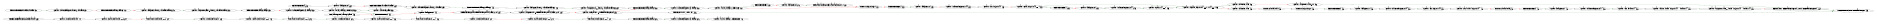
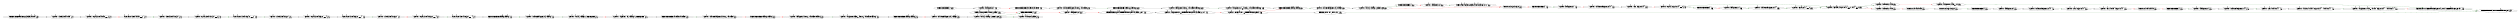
  digraph {
    rankdir=LR
    edge [arrowhead=dot color=darkgreen]
    n1 [label=<(assert,assert(sizeof(double) == 8))<SUB>3444</SUB>>]
    n2 [label=<(&lt;operator&gt;.sizeOf,sizeof(uint64_t))<SUB>3445</SUB>>]
    n3 [label=<(&lt;operator&gt;.equals,sizeof(uint64_t) == 8)<SUB>3445</SUB>>]
    n4 [label=<(assert,assert(sizeof(uint64_t) == 8))<SUB>3445</SUB>>]
    n5 [label=<(&lt;operator&gt;.sizeOf,sizeof(int32_t))<SUB>3446</SUB>>]
    n6 [label=<(&lt;operator&gt;.equals,sizeof(int32_t) == 4)<SUB>3446</SUB>>]
    n7 [label=<(assert,assert(sizeof(int32_t) == 4))<SUB>3446</SUB>>]
    n8 [label=<(&lt;operator&gt;.sizeOf,sizeof(uint32_t))<SUB>3447</SUB>>]
    n9 [label=<(&lt;operator&gt;.equals,sizeof(uint32_t) == 4)<SUB>3447</SUB>>]
    n10 [label=<(assert,assert(sizeof(uint32_t) == 4))<SUB>3447</SUB>>]
    n11 [label=<(FIELD_IDENTIFIER,tif_flags,tif_flags)<SUB>3448</SUB>>]
    n12 [label=<(&lt;operator&gt;.indirectFieldAccess,tif-&gt;tif_flags)<SUB>3448</SUB>>]
    n13 [label=<(RETURN,return (TIFFReadDirEntryErrOk);,return (TIFFReadDirEntryErrOk);)<SUB>3469</SUB>>]
    n14 [label=<(METHOD_RETURN,enum TIFFReadDirEntryErr)<SUB>3439</SUB>>]
    n15 [label=<(&lt;operator&gt;.equals,sizeof(double) == 8)<SUB>3444</SUB>>]
+   n16 [label=<(&lt;operator&gt;.logicalNot,!(tif-&gt;tif_flags &amp; TIFF_BIGTIFF))<SUB>3448</SUB>>]
    n17 [label=<(FIELD_IDENTIFIER,tdir_offset,tdir_offset)<SUB>3451</SUB>>]
    n18 [label=<(&lt;operator&gt;.indirectFieldAccess,direntry-&gt;tdir_offset)<SUB>3451</SUB>>]
    n19 [label=<(FIELD_IDENTIFIER,l,l)<SUB>3459</SUB>>]
    n20 [label=<(&lt;operator&gt;.fieldAccess,m.l)<SUB>3459</SUB>>]
    n21 [label=<(&lt;operator&gt;.and,tif-&gt;tif_flags &amp; TIFF_SWAB)<SUB>3460</SUB>>]
    n22 [label=<(FIELD_IDENTIFIER,i,i)<SUB>3461</SUB>>]
    n23 [label=<(UNKNOWN,int32_t,int32_t)<SUB>3465</SUB>>]
    n24 [label=<(&lt;operator&gt;.fieldAccess,m.i)<SUB>3461</SUB>>]
    n25 [label=<(FIELD_IDENTIFIER,i,i)<SUB>3465</SUB>>]
    n26 [label=<(&lt;operator&gt;.logicalOr,(int32_t)m.i[0] == 0 || m.i[1] == 0)<SUB>3463</SUB>>]
    n27 [label=<(&lt;operator&gt;.indirection,*value)<SUB>3466</SUB>>]
    n28 [label=<(&lt;operator&gt;.indirection,*value)<SUB>3468</SUB>>]
    n29 [label=<(&lt;operator&gt;.assignment,*value = 0.0)<SUB>3466</SUB>>]
    n30 [label=<(UNKNOWN,double,double)<SUB>3468</SUB>>]
    n31 [label=<(&lt;operator&gt;.sizeOf,sizeof(double))<SUB>3444</SUB>>]
    n32 [label=<(&lt;operator&gt;.and,tif-&gt;tif_flags &amp; TIFF_BIGTIFF)<SUB>3448</SUB>>]
    n33 [label=<(&lt;operator&gt;.assignment,offset = direntry-&gt;tdir_offset.toff_long)<SUB>3451</SUB>>]
    n34 [label=<(FIELD_IDENTIFIER,tif_flags,tif_flags)<SUB>3452</SUB>>]
    n35 [label=<(&lt;operator&gt;.indirectFieldAccess,tif-&gt;tif_flags)<SUB>3452</SUB>>]
    n36 [label=<(&lt;operator&gt;.assignment,err = TIFFReadDirEntryData(tif, offset, 8, m.i))<SUB>3454</SUB>>]
    n37 [label=<(&lt;operator&gt;.notEquals,err != TIFFReadDirEntryErrOk)<SUB>3455</SUB>>]
    n38 [label=<(FIELD_IDENTIFIER,tif_flags,tif_flags)<SUB>3460</SUB>>]
    n39 [label=<(RETURN,return (err);,return (err);)<SUB>3456</SUB>>]
    n40 [label=<(&lt;operator&gt;.indirectFieldAccess,tif-&gt;tif_flags)<SUB>3460</SUB>>]
    n41 [label=<(TIFFSwabArrayOfLong,TIFFSwabArrayOfLong(m.i, 2))<SUB>3461</SUB>>]
    n42 [label=<(&lt;operator&gt;.equals,(int32_t)m.i[0] == 0)<SUB>3465</SUB>>]
    n43 [label=<(FIELD_IDENTIFIER,i,i)<SUB>3465</SUB>>]
    n44 [label=<(&lt;operator&gt;.fieldAccess,m.i)<SUB>3465</SUB>>]
    n45 [label=<(&lt;operator&gt;.equals,m.i[1] == 0)<SUB>3465</SUB>>]
    n46 [label=<(&lt;operator&gt;.fieldAccess,direntry-&gt;tdir_offset.toff_long)<SUB>3451</SUB>>]
    n47 [label=<(&lt;operator&gt;.and,tif-&gt;tif_flags &amp; TIFF_SWAB)<SUB>3452</SUB>>]
    n48 [label=<(&lt;operator&gt;.addressOf,&amp;offset)<SUB>3453</SUB>>]
    n49 [label=<(FIELD_IDENTIFIER,i,i)<SUB>3454</SUB>>]
    n50 [label=<(&lt;operator&gt;.fieldAccess,m.i)<SUB>3454</SUB>>]
    n51 [label=<(TIFFReadDirEntryData,TIFFReadDirEntryData(tif, offset, 8, m.i))<SUB>3454</SUB>>]
    n52 [label=<(&lt;operator&gt;.assignment,m.l = direntry-&gt;tdir_offset.toff_long8)<SUB>3459</SUB>>]
    n53 [label=<(&lt;operator&gt;.cast,(int32_t)m.i[0])<SUB>3465</SUB>>]
    n54 [label=<(&lt;operator&gt;.indirectIndexAccess,m.i[1])<SUB>3465</SUB>>]
    n55 [label=<(&lt;operator&gt;.assignment,*value = (double)((int32_t)m.i[0]) / (double)m.i[1])<SUB>3468</SUB>>]
    n56 [label=<(FIELD_IDENTIFIER,toff_long,toff_long)<SUB>3451</SUB>>]
    n57 [label=<(TIFFSwabLong,TIFFSwabLong(&amp;offset))<SUB>3453</SUB>>]
    n58 [label=<(FIELD_IDENTIFIER,tdir_offset,tdir_offset)<SUB>3459</SUB>>]
    n59 [label=<(&lt;operator&gt;.indirectFieldAccess,direntry-&gt;tdir_offset)<SUB>3459</SUB>>]
    n60 [label=<(&lt;operator&gt;.fieldAccess,direntry-&gt;tdir_offset.toff_long8)<SUB>3459</SUB>>]
    n61 [label=<(&lt;operator&gt;.fieldAccess,m.i)<SUB>3465</SUB>>]
    n62 [label=<(&lt;operator&gt;.indirectIndexAccess,m.i[0])<SUB>3465</SUB>>]
    n63 [label=<(UNKNOWN,int32_t,int32_t)<SUB>3468</SUB>>]
    n64 [label=<(&lt;operator&gt;.division,(double)((int32_t)m.i[0]) / (double)m.i[1])<SUB>3468</SUB>>]
    n65 [label=<(FIELD_IDENTIFIER,toff_long8,toff_long8)<SUB>3459</SUB>>]
    n66 [label=<(&lt;operator&gt;.cast,(double)((int32_t)m.i[0]))<SUB>3468</SUB>>]
    n67 [label=<(UNKNOWN,double,double)<SUB>3468</SUB>>]
    n68 [label=<(FIELD_IDENTIFIER,i,i)<SUB>3468</SUB>>]
    n69 [label=<(&lt;operator&gt;.cast,(double)m.i[1])<SUB>3468</SUB>>]
    n70 [label=<(FIELD_IDENTIFIER,i,i)<SUB>3468</SUB>>]
    n71 [label=<(&lt;operator&gt;.cast,(int32_t)m.i[0])<SUB>3468</SUB>>]
    n72 [label=<(&lt;operator&gt;.fieldAccess,m.i)<SUB>3468</SUB>>]
    n73 [label=<(&lt;operator&gt;.indirectIndexAccess,m.i[1])<SUB>3468</SUB>>]
    n74 [label=<(&lt;operator&gt;.fieldAccess,m.i)<SUB>3468</SUB>>]
    n75 [label=<(&lt;operator&gt;.indirectIndexAccess,m.i[0])<SUB>3468</SUB>>]
    n76 [label=<(METHOD,TIFFReadDirEntryCheckedSrational)<SUB>3439</SUB>>]
    n1 -> n2
    n2 -> n3 [arrowhead=tee color=black]
    n3 -> n4
    n4 -> n5 [arrowhead=tee]
    n5 -> n6 [arrowhead=tee color=black]
    n6 -> n7 [arrowhead=tee color=black]
    n7 -> n8 [arrowhead=tee]
    n8 -> n9 [color=red]
    n9 -> n10 [arrowhead=tee]
    n10 -> n11 [arrowhead=tee color=black]
    n11 -> n12
    n12 -> n32 [arrowhead=tee]
    n13 -> n14
    n15 -> n1 [color=red]
+   n16 -> n17 [arrowhead=tee color=black]
    n17 -> n18 [arrowhead=tee]
    n18 -> n56 [arrowhead=tee color=red]
    n19 -> n20 [color=black]
    n20 -> n58 [color=red]
    n21 -> n22 [arrowhead=tee]
    n21 -> n23 [arrowhead=tee color=red]
    n22 -> n24 [color=red]
    n23 -> n25 [color=red]
    n24 -> n41
    n25 -> n61
    n26 -> n27 [arrowhead=tee]
    n26 -> n28 [arrowhead=tee color=red]
    n27 -> n29 [arrowhead=tee color=red]
    n28 -> n30 [arrowhead=tee color=red]
    n29 -> n13
    n30 -> n63 [color=black]
    n31 -> n15 [color=black]
+   n32 -> n16 [color=red]
    n33 -> n34 [color=black]
    n34 -> n35 [color=red]
    n35 -> n47 [arrowhead=tee color=black]
    n36 -> n37 [color=red]
    n37 -> n38 [color=red]
    n37 -> n39 [arrowhead=tee color=black]
    n38 -> n40
    n39 -> n14
    n40 -> n21 [color=black]
    n41 -> n23 [arrowhead=tee color=red]
    n42 -> n26
    n42 -> n43 [arrowhead=tee]
    n43 -> n44 [color=red]
    n44 -> n54
    n45 -> n26
    n46 -> n33 [arrowhead=tee]
    n47 -> n48
    n47 -> n49
    n49 -> n50 [color=red]
    n50 -> n51 [color=red]
    n51 -> n36 [color=black]
    n52 -> n38 [arrowhead=tee color=black]
    n53 -> n42 [arrowhead=tee color=red]
    n54 -> n45
    n55 -> n13 [arrowhead=tee color=red]
    n56 -> n46 [color=red]
    n57 -> n49 [color=red]
    n58 -> n59 [arrowhead=tee color=black]
    n59 -> n65 [arrowhead=tee]
    n60 -> n52 [arrowhead=tee]
    n61 -> n62 [arrowhead=tee color=red]
    n62 -> n53 [color=black]
    n63 -> n70
    n64 -> n55 [arrowhead=tee]
    n65 -> n60 [color=black]
    n66 -> n67 [color=red]
    n67 -> n68 [arrowhead=tee color=red]
    n68 -> n72 [arrowhead=tee]
    n69 -> n64 [color=black]
    n70 -> n74 [arrowhead=tee color=black]
    n71 -> n66 [color=black]
    n72 -> n73 [arrowhead=tee color=black]
    n73 -> n69
    n74 -> n75 [color=black]
    n75 -> n71
    n76 -> n31 [color=black]
  }
